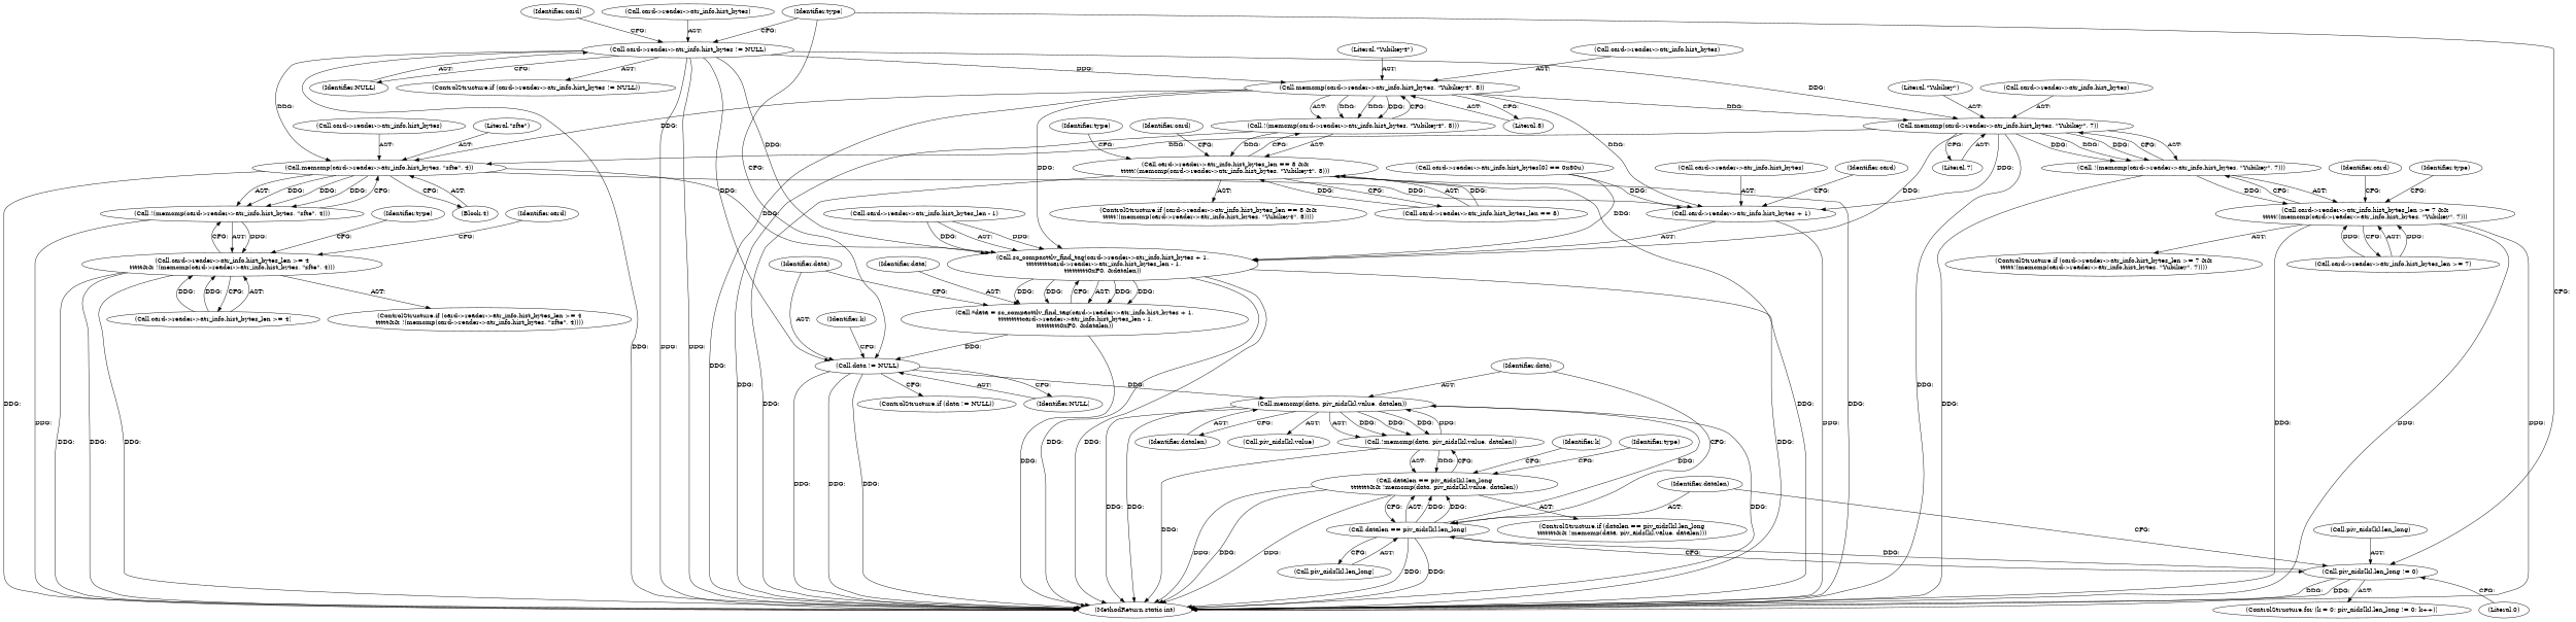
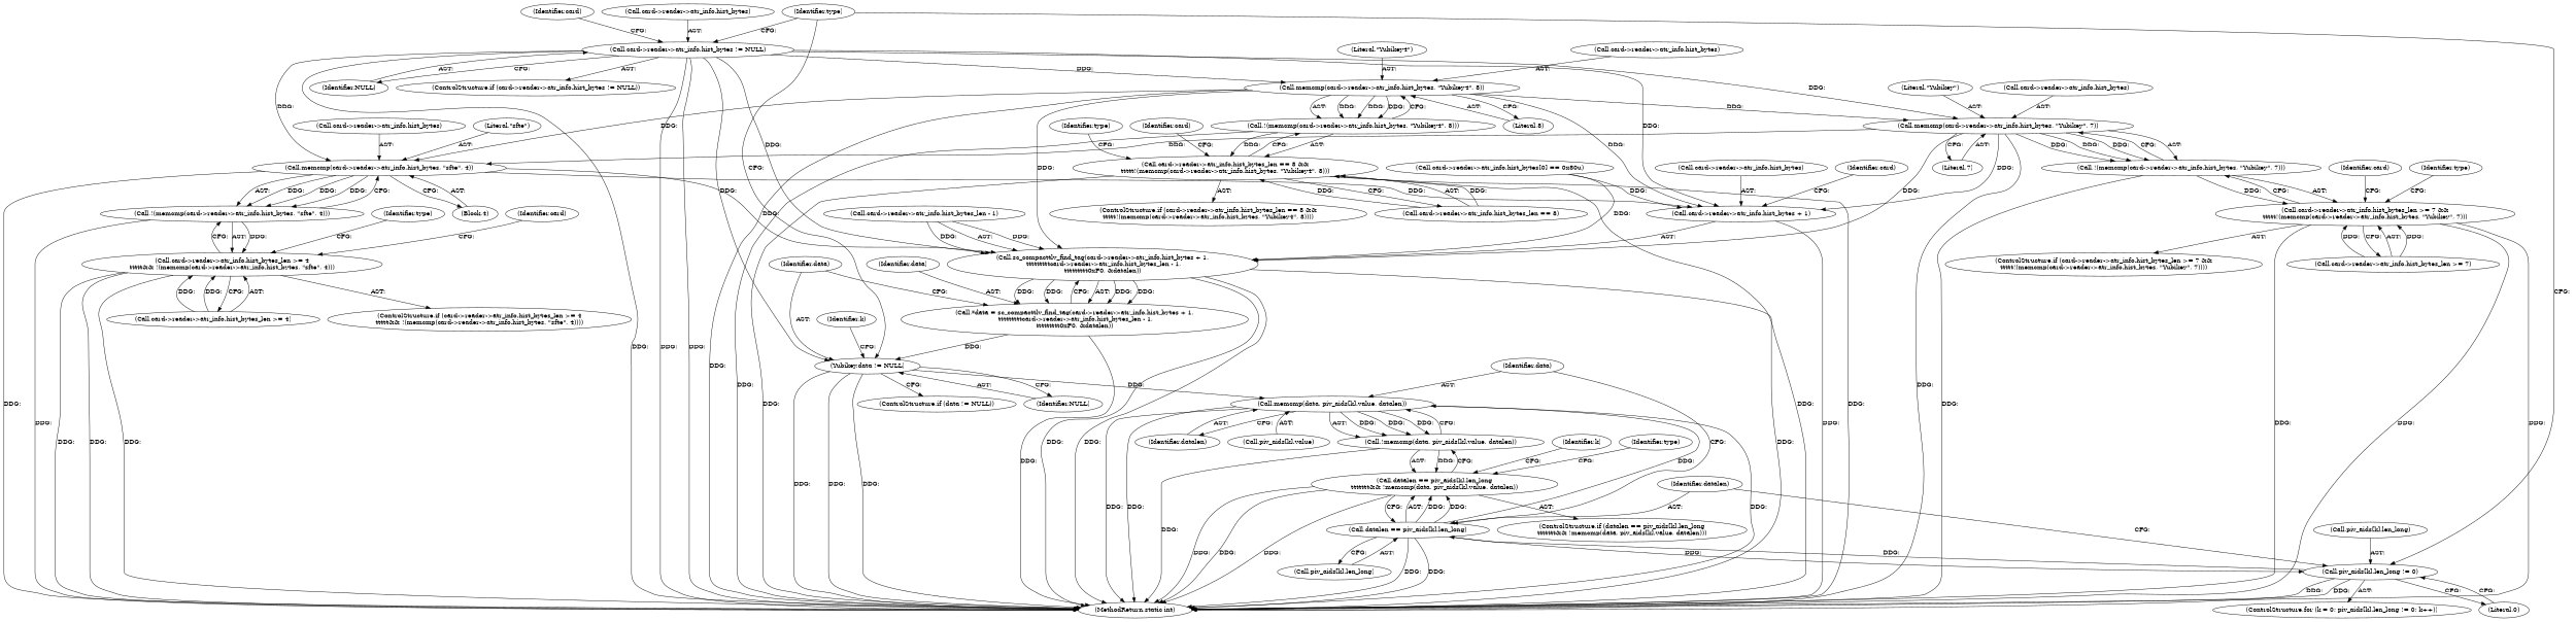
  digraph {
    n1 [label="(Call,card->reader->atr_info.hist_bytes != NULL)"]
    n2 [label="(Call,memcmp(card->reader->atr_info.hist_bytes, \"Yubikey4\", 8))"]
    n3 [label="(Call,memcmp(card->reader->atr_info.hist_bytes, \"Yubikey\", 7))"]
    n4 [label="(Call,memcmp(card->reader->atr_info.hist_bytes, \"sfte\", 4))"]
    n5 [label="(Call,sc_compacttlv_find_tag(card->reader->atr_info.hist_bytes + 1,\n \t\t\t\t\t\t\t\t\tcard->reader->atr_info.hist_bytes_len - 1,\n\t\t\t\t\t\t\t\t\t0xF0, &datalen))"]
-   n6 [label="(Call,data != NULL)"]
+   n6 [label="(Yubikey,data != NULL)"]
    n7 [label="(Call,card->reader->atr_info.hist_bytes + 1)"]
    n8 [label="(Identifier,NULL)"]
    n9 [label="(ControlStructure,if (card->reader->atr_info.hist_bytes != NULL))"]
    n10 [label="(MethodReturn,static int)"]
    n11 [label="(Call,!(memcmp(card->reader->atr_info.hist_bytes, \"Yubikey4\", 8)))"]
    n12 [label="(Literal,8)"]
    n13 [label="(Call,!(memcmp(card->reader->atr_info.hist_bytes, \"Yubikey\", 7)))"]
    n14 [label="(Literal,7)"]
    n15 [label="(Call,!(memcmp(card->reader->atr_info.hist_bytes, \"sfte\", 4)))"]
    n16 [label="(Block,4)"]
    n17 [label="(Call,*data = sc_compacttlv_find_tag(card->reader->atr_info.hist_bytes + 1,\n \t\t\t\t\t\t\t\t\tcard->reader->atr_info.hist_bytes_len - 1,\n\t\t\t\t\t\t\t\t\t0xF0, &datalen))"]
    n18 [label="(Call,memcmp(data, piv_aids[k].value, datalen))"]
    n19 [label="(ControlStructure,if (data != NULL))"]
    n20 [label="(Identifier,NULL)"]
    n21 [label="(Call,card->reader->atr_info.hist_bytes_len == 8 &&\n\t\t\t\t\t!(memcmp(card->reader->atr_info.hist_bytes, \"Yubikey4\", 8)))"]
    n22 [label="(ControlStructure,if (card->reader->atr_info.hist_bytes_len == 8 &&\n\t\t\t\t\t!(memcmp(card->reader->atr_info.hist_bytes, \"Yubikey4\", 8))))"]
    n23 [label="(Call,card->reader->atr_info.hist_bytes_len == 8)"]
    n24 [label="(Call,card->reader->atr_info.hist_bytes_len >= 7 &&\n\t\t\t\t\t!(memcmp(card->reader->atr_info.hist_bytes, \"Yubikey\", 7)))"]
    n25 [label="(Call,card->reader->atr_info.hist_bytes_len >= 7)"]
    n26 [label="(ControlStructure,if (card->reader->atr_info.hist_bytes_len >= 7 &&\n\t\t\t\t\t!(memcmp(card->reader->atr_info.hist_bytes, \"Yubikey\", 7))))"]
    n27 [label="(Call,card->reader->atr_info.hist_bytes_len >= 4\n\t\t\t\t\t&& !(memcmp(card->reader->atr_info.hist_bytes, \"sfte\", 4)))"]
    n28 [label="(ControlStructure,if (card->reader->atr_info.hist_bytes_len >= 4\n\t\t\t\t\t&& !(memcmp(card->reader->atr_info.hist_bytes, \"sfte\", 4))))"]
    n29 [label="(Call,card->reader->atr_info.hist_bytes_len >= 4)"]
    n30 [label="(Call,!memcmp(data, piv_aids[k].value, datalen))"]
    n31 [label="(Identifier,datalen)"]
    n32 [label="(Call,datalen == piv_aids[k].len_long)"]
    n33 [label="(Call,piv_aids[k].len_long != 0)"]
    n34 [label="(Call,datalen == piv_aids[k].len_long\n\t\t\t\t\t\t\t&& !memcmp(data, piv_aids[k].value, datalen))"]
    n35 [label="(Call,piv_aids[k].len_long)"]
    n36 [label="(ControlStructure,for (k = 0; piv_aids[k].len_long != 0; k++))"]
    n37 [label="(Literal,0)"]
    n38 [label="(ControlStructure,if (datalen == piv_aids[k].len_long\n\t\t\t\t\t\t\t&& !memcmp(data, piv_aids[k].value, datalen)))"]
    n39 [label="(Identifier,card)"]
    n40 [label="(Call,piv_aids[k].len_long)"]
    n41 [label="(Call,card->reader->atr_info.hist_bytes_len - 1)"]
    n42 [label="(Call,card->reader->atr_info.hist_bytes)"]
    n43 [label="(Call,card->reader->atr_info.hist_bytes)"]
    n44 [label="(Identifier,type)"]
    n45 [label="(Call,card->reader->atr_info.hist_bytes)"]
    n46 [label="(Identifier,k)"]
    n47 [label="(Identifier,k)"]
    n48 [label="(Call,piv_aids[k].value)"]
    n49 [label="(Identifier,card)"]
    n50 [label="(Literal,\"Yubikey\")"]
    n51 [label="(Call,card->reader->atr_info.hist_bytes)"]
    n52 [label="(Identifier,type)"]
    n53 [label="(Identifier,card)"]
    n54 [label="(Identifier,type)"]
    n55 [label="(Literal,\"Yubikey4\")"]
    n56 [label="(Identifier,data)"]
    n57 [label="(Identifier,data)"]
    n58 [label="(Call,card->reader->atr_info.hist_bytes)"]
    n59 [label="(Identifier,data)"]
    n60 [label="(Identifier,card)"]
    n61 [label="(Identifier,type)"]
    n62 [label="(Identifier,type)"]
    n63 [label="(Identifier,datalen)"]
    n64 [label="(Call,card->reader->atr_info.hist_bytes[0] == 0x80u)"]
    n65 [label="(Literal,\"sfte\")"]
    n66 [label="(Identifier,card)"]
    n1 -> n2 [label="DDG: "]
    n1 -> n3 [label="DDG: "]
    n1 -> n4 [label="DDG: "]
    n1 -> n5 [label="DDG: "]
    n1 -> n6 [label="DDG: "]
+   n1 -> n7 [label="DDG: "]
    n1 -> n8 [label="CFG: "]
    n1 -> n9 [label="AST: "]
    n1 -> n10 [label="DDG: "]
    n1 -> n10 [label="DDG: "]
    n1 -> n10 [label="DDG: "]
    n2 -> n3 [label="DDG: "]
    n2 -> n4 [label="DDG: "]
    n2 -> n5 [label="DDG: "]
    n2 -> n7 [label="DDG: "]
    n2 -> n10 [label="DDG: "]
    n2 -> n11 [label="AST: "]
    n2 -> n11 [label="DDG: "]
    n2 -> n11 [label="DDG: "]
    n2 -> n11 [label="DDG: "]
    n2 -> n12 [label="CFG: "]
    n3 -> n4 [label="DDG: "]
    n3 -> n5 [label="DDG: "]
    n3 -> n7 [label="DDG: "]
    n3 -> n10 [label="DDG: "]
    n3 -> n13 [label="AST: "]
    n3 -> n13 [label="DDG: "]
    n3 -> n13 [label="DDG: "]
    n3 -> n13 [label="DDG: "]
    n3 -> n14 [label="CFG: "]
    n4 -> n5 [label="DDG: "]
    n4 -> n7 [label="DDG: "]
    n4 -> n10 [label="DDG: "]
    n4 -> n15 [label="AST: "]
    n4 -> n15 [label="DDG: "]
    n4 -> n15 [label="DDG: "]
    n4 -> n15 [label="DDG: "]
    n4 -> n16 [label="CFG: "]
    n5 -> n10 [label="DDG: "]
    n5 -> n10 [label="DDG: "]
    n5 -> n10 [label="DDG: "]
    n5 -> n17 [label="AST: "]
    n5 -> n17 [label="DDG: "]
    n5 -> n17 [label="DDG: "]
    n5 -> n17 [label="DDG: "]
    n5 -> n17 [label="DDG: "]
    n6 -> n10 [label="DDG: "]
    n6 -> n10 [label="DDG: "]
    n6 -> n10 [label="DDG: "]
    n6 -> n18 [label="DDG: "]
    n6 -> n19 [label="CFG: "]
    n6 -> n20 [label="CFG: "]
    n7 -> n5 [label="AST: "]
    n7 -> n10 [label="DDG: "]
    n8 -> n1 [label="AST: "]
    n11 -> n2 [label="CFG: "]
    n11 -> n10 [label="DDG: "]
    n11 -> n21 [label="AST: "]
    n11 -> n21 [label="DDG: "]
    n12 -> n2 [label="AST: "]
    n13 -> n3 [label="CFG: "]
    n13 -> n10 [label="DDG: "]
    n13 -> n24 [label="AST: "]
    n13 -> n24 [label="DDG: "]
    n14 -> n3 [label="AST: "]
    n15 -> n4 [label="CFG: "]
    n15 -> n10 [label="DDG: "]
    n15 -> n27 [label="AST: "]
    n15 -> n27 [label="DDG: "]
    n16 -> n4 [label="AST: "]
    n17 -> n5 [label="CFG: "]
    n17 -> n6 [label="DDG: "]
    n17 -> n10 [label="DDG: "]
    n18 -> n10 [label="DDG: "]
    n18 -> n10 [label="DDG: "]
    n18 -> n10 [label="DDG: "]
    n18 -> n30 [label="AST: "]
    n18 -> n30 [label="DDG: "]
    n18 -> n30 [label="DDG: "]
    n18 -> n30 [label="DDG: "]
    n18 -> n31 [label="CFG: "]
    n20 -> n6 [label="AST: "]
    n21 -> n10 [label="DDG: "]
    n21 -> n10 [label="DDG: "]
    n21 -> n10 [label="DDG: "]
    n21 -> n11 [label="CFG: "]
    n21 -> n22 [label="AST: "]
    n21 -> n23 [label="CFG: "]
    n23 -> n21 [label="AST: "]
    n23 -> n21 [label="DDG: "]
    n23 -> n21 [label="DDG: "]
    n24 -> n10 [label="DDG: "]
    n24 -> n10 [label="DDG: "]
    n24 -> n10 [label="DDG: "]
    n24 -> n13 [label="CFG: "]
    n24 -> n25 [label="CFG: "]
    n24 -> n26 [label="AST: "]
    n25 -> n24 [label="AST: "]
    n25 -> n24 [label="DDG: "]
    n25 -> n24 [label="DDG: "]
    n27 -> n10 [label="DDG: "]
    n27 -> n10 [label="DDG: "]
    n27 -> n10 [label="DDG: "]
    n27 -> n15 [label="CFG: "]
    n27 -> n28 [label="AST: "]
    n27 -> n29 [label="CFG: "]
    n29 -> n27 [label="AST: "]
    n29 -> n27 [label="DDG: "]
    n29 -> n27 [label="DDG: "]
    n30 -> n10 [label="DDG: "]
-   n30 -> n18 [label="DDG: "]
+   n30 -> n18 [label="CFG: "]
    n30 -> n34 [label="AST: "]
    n30 -> n34 [label="DDG: "]
    n31 -> n18 [label="AST: "]
    n32 -> n10 [label="DDG: "]
    n32 -> n10 [label="DDG: "]
    n32 -> n18 [label="DDG: "]
-   n32 -> n33 [label="CFG: "]
+   n32 -> n33 [label="DDG: "]
    n32 -> n34 [label="AST: "]
    n32 -> n34 [label="DDG: "]
    n32 -> n34 [label="DDG: "]
    n32 -> n35 [label="CFG: "]
    n33 -> n10 [label="DDG: "]
    n33 -> n10 [label="DDG: "]
    n33 -> n32 [label="DDG: "]
    n33 -> n36 [label="AST: "]
+   n33 -> n37 [label="CFG: "]
    n34 -> n10 [label="DDG: "]
    n34 -> n10 [label="DDG: "]
    n34 -> n10 [label="DDG: "]
    n34 -> n30 [label="CFG: "]
    n34 -> n32 [label="CFG: "]
    n34 -> n38 [label="AST: "]
    n35 -> n32 [label="AST: "]
    n37 -> n33 [label="CFG: "]
    n39 -> n1 [label="CFG: "]
    n40 -> n33 [label="AST: "]
    n41 -> n5 [label="AST: "]
    n41 -> n5 [label="DDG: "]
    n41 -> n5 [label="DDG: "]
    n42 -> n3 [label="AST: "]
    n43 -> n4 [label="AST: "]
    n44 -> n27 [label="CFG: "]
    n45 -> n7 [label="AST: "]
    n46 -> n34 [label="CFG: "]
    n47 -> n6 [label="CFG: "]
-   n18 -> n48 [label="AST: "]
+   n48 -> n18 [label="AST: "]
    n49 -> n21 [label="CFG: "]
    n50 -> n3 [label="AST: "]
    n51 -> n1 [label="AST: "]
    n52 -> n1 [label="CFG: "]
    n52 -> n6 [label="CFG: "]
    n52 -> n33 [label="CFG: "]
    n53 -> n24 [label="CFG: "]
    n54 -> n24 [label="CFG: "]
    n55 -> n2 [label="AST: "]
    n56 -> n17 [label="AST: "]
    n57 -> n18 [label="AST: "]
    n57 -> n32 [label="CFG: "]
    n58 -> n2 [label="AST: "]
    n59 -> n6 [label="AST: "]
    n59 -> n17 [label="CFG: "]
    n60 -> n7 [label="CFG: "]
    n61 -> n34 [label="CFG: "]
    n62 -> n21 [label="CFG: "]
    n63 -> n32 [label="AST: "]
    n63 -> n33 [label="CFG: "]
    n64 -> n5 [label="DDG: "]
    n64 -> n7 [label="DDG: "]
    n65 -> n4 [label="AST: "]
    n66 -> n27 [label="CFG: "]
  }
